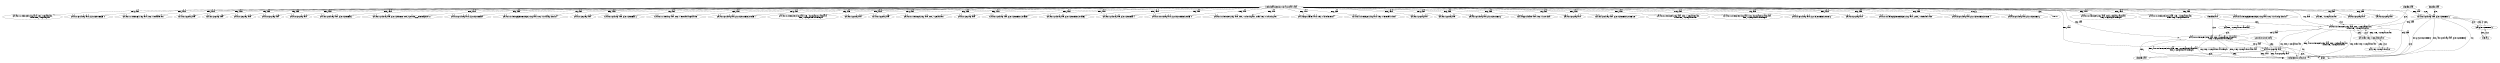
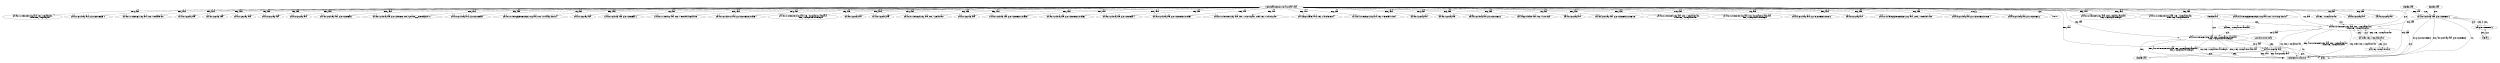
  digraph {
    edge [arrowhead=normal]
    n1 [label="(Call,asn1_write_OctetString(data, tree->u.comparison.value.data,\n                                     tree->u.comparison.value.length))"]
    n2 [label="(Call,asn1_pop_tag(data))"]
    n3 [label="(Block,)"]
    n4 [label="(MethodReturn,static bool)"]
    n5 [label="(Identifier,data)"]
    n6 [label="(Call,asn1_write_OctetString(data, tree->u.comparison.attr,\n                                     strlen(tree->u.comparison.attr)))"]
    n7 [label="(Call,strlen(tree->u.comparison.attr))"]
    n8 [label="(Call,tree->u.comparison.attr)"]
    n9 [label="(Call,asn1_push_tag(data, ASN1_CONTEXT(5)))"]
    n10 [label="(Call,ASN1_CONTEXT(5))"]
    n11 [label="(Literal,5)"]
    n12 [label="(MethodParameterIn,struct asn1_data *data)"]
    n13 [label="(Call,asn1_write_OctetString(data, tree->u.equality.value.data,\n                                     tree->u.equality.value.length))"]
    n14 [label="(Call,asn1_write_OctetString(data, tree->u.comparison.attr,\n                                     strlen(tree->u.comparison.attr)))"]
    n15 [label="(Call,asn1_write_DATA_BLOB_LDAPString(data, tree->u.substring.chunks[i]))"]
    n16 [label="(Call,asn1_pop_tag(data))"]
    n17 [label="(Call,asn1_pop_tag(data))"]
    n18 [label="(Call,asn1_write_OctetString(data, tree->u.equality.attr,\n                                     strlen(tree->u.equality.attr)))"]
    n19 [label="(Call,asn1_push_tag(data, ASN1_SEQUENCE(0)))"]
    n20 [label="(Call,asn1_write_LDAPString(data, tree->u.extended.attr))"]
    n21 [label="(Call,asn1_pop_tag(data))"]
    n22 [label="(Call,asn1_pop_tag(data))"]
    n23 [label="(Call,asn1_pop_tag(data))"]
    n24 [label="(Call,asn1_pop_tag(data))"]
    n25 [label="(Call,asn1_pop_tag(data))"]
    n26 [label="(Call,asn1_push_tag(data, ASN1_CONTEXT(2)))"]
    n27 [label="(Call,asn1_push_tag(data, ASN1_CONTEXT(tree->operation==LDB_OP_AND?0:1)))"]
    n28 [label="(Call,asn1_push_tag(data, ASN1_CONTEXT(9)))"]
    n29 [label="(Call,asn1_write_DATA_BLOB_LDAPString(data, tree->u.substring.chunks[i]))"]
    n30 [label="(Call,asn1_pop_tag(data))"]
    n31 [label="(Call,asn1_push_tag(data, ASN1_CONTEXT(8)))"]
    n32 [label="(Call,asn1_write_uint8(data, tree->u.extended.dnAttributes))"]
-   n33 [label="(Call,asn1_push_tag(data, ASN1_CONTEXT_SIMPLE(1)))"]
+   n33 [label="(Call,asn1_push_struct(data, ASN1_CONTEXT_SIMPLE(1)))"]
    n34 [label="(Call,asn1_write_OctetString(data, tree->u.comparison.value.data,\n                                     tree->u.comparison.value.length))"]
    n35 [label="(Call,asn1_pop_tag(data))"]
    n36 [label="(Call,asn1_pop_tag(data))"]
    n37 [label="(Call,asn1_write_LDAPString(data, tree->u.present.attr))"]
    n38 [label="(Call,asn1_pop_tag(data))"]
    n39 [label="(Call,asn1_push_tag(data, ASN1_CONTEXT_SIMPLE(7)))"]
    n40 [label="(Call,asn1_push_tag(data, ASN1_CONTEXT_SIMPLE(2)))"]
    n41 [label="(Call,asn1_push_tag(data, ASN1_CONTEXT(4)))"]
-   n42 [label="(Call,asn1_struct_tag(data, ASN1_CONTEXT_SIMPLE(0)))"]
+   n42 [label="(Call,asn1_push_tag(data, ASN1_CONTEXT_SIMPLE(0)))"]
    n43 [label="(Call,asn1_write_OctetString(data, tree->u.substring.attr, strlen(tree->u.substring.attr)))"]
    n44 [label="(Call,ldap_push_filter(data, tree->u.list.elements[i]))"]
    n45 [label="(Call,asn1_write_LDAPString(data, tree->u.extended.rule_id))"]
    n46 [label="(Call,asn1_pop_tag(data))"]
    n47 [label="(Call,asn1_pop_tag(data))"]
    n48 [label="(Call,asn1_push_tag(data, ASN1_CONTEXT(3)))"]
    n49 [label="(Call,ldap_push_filter(data, tree->u.isnot.child))"]
    n50 [label="(Call,asn1_pop_tag(data))"]
    n51 [label="(Call,asn1_push_tag(data, ASN1_CONTEXT_SIMPLE(ctx)))"]
    n52 [label="(Call,asn1_write_OctetString(data, tree->u.comparison.attr,\n                                     strlen(tree->u.comparison.attr)))"]
    n53 [label="(Call,asn1_write_OctetString(data, tree->u.comparison.value.data,\n                                     tree->u.comparison.value.length))"]
    n54 [label="(Call,asn1_push_tag(data, ASN1_CONTEXT_SIMPLE(3)))"]
    n55 [label="(Call,asn1_pop_tag(data))"]
    n56 [label="(Call,asn1_write_DATA_BLOB_LDAPString(data, &tree->u.extended.value))"]
    n57 [label="(Call,asn1_push_tag(data, ASN1_CONTEXT_SIMPLE(4)))"]
    n58 [label="(Call,asn1_push_tag(data, ASN1_CONTEXT(6)))"]
    1000107
    n60 [label="(Identifier,data)"]
    n61 [label="(Identifier,data)"]
    n62 [label="(Call,tree->u.comparison.attr)"]
    n63 [label="(ControlStructure,break;)"]
    n64 [label="(Call,tree->u.comparison.value.data)"]
    n65 [label="(Identifier,data)"]
    n1 -> n2 [arrowhead=onormal label="DDG: data"]
    n1 -> n3 [label="AST: "]
    n1 -> n4 [label="DDG: tree->u.comparison.value.data"]
    n1 -> n4 [label="DDG: tree->u.comparison.value.length"]
    n1 -> n4 [arrowhead=odot label="DDG: asn1_write_OctetString(data, tree->u.comparison.value.data,\n                                     tree->u.comparison.value.length)"]
    n2 -> n3 [label="AST: "]
    n2 -> n4 [arrowhead=odot label="DDG: data"]
    n2 -> n4 [label="DDG: asn1_pop_tag(data)"]
    n2 -> n5 [arrowhead=onormal label="CFG: "]
    n5 -> n1 [arrowhead=odot label="CFG: "]
    n5 -> n2 [arrowhead=onormal label="AST: "]
    n6 -> n1 [arrowhead=odot label="DDG: data"]
    n6 -> n3 [arrowhead=odot label="AST: "]
    n6 -> n4 [label="DDG: tree->u.comparison.attr"]
    n6 -> n4 [arrowhead=onormal label="DDG: asn1_write_OctetString(data, tree->u.comparison.attr,\n                                     strlen(tree->u.comparison.attr))"]
    n6 -> n4 [label="DDG: strlen(tree->u.comparison.attr)"]
    n6 -> n7 [arrowhead=onormal label="CFG: "]
    n7 -> n6 [arrowhead=onormal label="AST: "]
    n7 -> n6 [label="DDG: tree->u.comparison.attr"]
    n7 -> n8 [arrowhead=onormal label="CFG: "]
    n8 -> n7 [label="AST: "]
    n9 -> n3 [label="AST: "]
    n9 -> n4 [label="DDG: ASN1_CONTEXT(5)"]
    n9 -> n4 [arrowhead=odot label="DDG: asn1_push_tag(data, ASN1_CONTEXT(5))"]
    n9 -> n6 [arrowhead=onormal label="DDG: data"]
    n9 -> n10 [arrowhead=odot label="CFG: "]
    n10 -> n9 [arrowhead=odot label="AST: "]
    n10 -> n9 [arrowhead=onormal label="DDG: 5"]
    n10 -> n11 [label="CFG: "]
    n11 -> n10 [label="AST: "]
    n12 -> n1 [label="DDG: data"]
    n12 -> n2 [label="DDG: data"]
    n12 -> n4 [arrowhead=onormal label="DDG: data"]
    n12 -> n6 [arrowhead=onormal label="DDG: data"]
    n12 -> n9 [arrowhead=odot label="DDG: data"]
    n12 -> n13 [label="DDG: data"]
    n12 -> n14 [arrowhead=onormal label="DDG: data"]
    n12 -> n15 [arrowhead=onormal label="DDG: data"]
    n12 -> n16 [arrowhead=odot label="DDG: data"]
    n12 -> n17 [label="DDG: data"]
    n12 -> n18 [label="DDG: data"]
    n12 -> n19 [arrowhead=onormal label="DDG: data"]
    n12 -> n20 [label="DDG: data"]
    n12 -> n21 [label="DDG: data"]
    n12 -> n22 [label="DDG: data"]
    n12 -> n23 [arrowhead=onormal label="DDG: data"]
    n12 -> n24 [label="DDG: data"]
    n12 -> n25 [arrowhead=odot label="DDG: data"]
    n12 -> n26 [label="DDG: data"]
    n12 -> n27 [arrowhead=onormal label="DDG: data"]
    n12 -> n28 [arrowhead=onormal label="DDG: data"]
    n12 -> n29 [label="DDG: data"]
    n12 -> n30 [arrowhead=onormal label="DDG: data"]
-   n12 -> n31 [label="CFG: data"]
+   n12 -> n31 [label="DDG: data"]
    n12 -> n32 [arrowhead=odot label="DDG: data"]
    n12 -> n33 [arrowhead=onormal label="DDG: data"]
    n12 -> n34 [label="DDG: data"]
    n12 -> n35 [arrowhead=onormal label="DDG: data"]
    n12 -> n36 [label="DDG: data"]
    n12 -> n37 [arrowhead=odot label="DDG: data"]
    n12 -> n38 [label="DDG: data"]
    n12 -> n39 [label="DDG: data"]
    n12 -> n40 [arrowhead=onormal label="DDG: data"]
    n12 -> n41 [label="DDG: data"]
    n12 -> n42 [arrowhead=onormal label="DDG: data"]
    n12 -> n43 [label="DDG: data"]
    n12 -> n44 [arrowhead=odot label="DDG: data"]
    n12 -> n45 [arrowhead=odot label="DDG: data"]
    n12 -> n46 [arrowhead=odot label="DDG: data"]
    n12 -> n47 [arrowhead=onormal label="DDG: data"]
    n12 -> n48 [label="DDG: data"]
    n12 -> n49 [arrowhead=onormal label="DDG: data"]
    n12 -> n50 [label="DDG: data"]
    n12 -> n51 [arrowhead=onormal label="DDG: data"]
    n12 -> n52 [arrowhead=onormal label="DDG: data"]
    n12 -> n53 [arrowhead=onormal label="DDG: data"]
    n12 -> n54 [arrowhead=odot label="DDG: data"]
    n12 -> n55 [arrowhead=onormal label="DDG: data"]
    n12 -> n56 [arrowhead=odot label="DDG: data"]
    n12 -> n57 [arrowhead=odot label="DDG: data"]
    n12 -> n58 [label="DDG: 5"]
    n12 -> 1000107 [arrowhead=odot label="AST: "]
    n60 -> n1 [arrowhead=onormal label="AST: "]
    n60 -> n6 [arrowhead=onormal label="CFG: "]
    n61 -> n6 [arrowhead=onormal label="AST: "]
    n61 -> n9 [arrowhead=onormal label="CFG: "]
    n62 -> n6 [label="AST: "]
    n63 -> n2 [arrowhead=onormal label="CFG: "]
    n64 -> n1 [label="AST: "]
    n65 -> n9 [arrowhead=onormal label="AST: "]
  }
